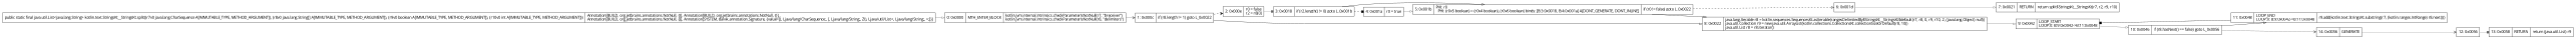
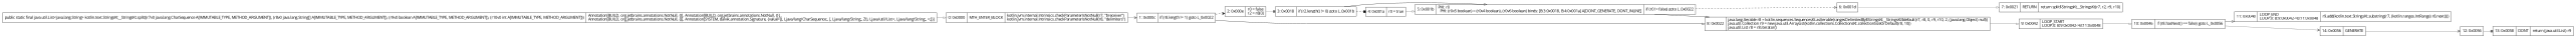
  digraph {
    fontname="Open Sans"
    rankdir=LR
    node [fontname="Open Sans" shape=record]
    edge [arrowhead=onormal color=gray40 fontname="Open Sans"]
    n1 [label="{0\:\ 0x0000|MTH_ENTER_BLOCK\l|kotlin.jvm.internal.Intrinsics.checkParameterIsNotNull(r7, \"$receiver\")\lkotlin.jvm.internal.Intrinsics.checkParameterIsNotNull(r8, \"delimiters\")\l}"]
    n2 [label="{1\:\ 0x000c|if (r8.length != 1) goto L_0x0022\l}"]
    n3 [label="{2\:\ 0x000e|r0 = false\lr2 = r8[0]\l}"]
    n4 [label="{8\:\ 0x0022|java.lang.Iterable r8 = kotlin.sequences.SequencesKt.asIterable(rangesDelimitedBy$StringsKt__StringsKt$default(r7, r8, 0, r9, r10, 2, (java.lang.Object) null))\ljava.util.Collection r9 = new java.util.ArrayList(kotlin.collections.CollectionsKt.collectionSizeOrDefault(r8, 10))\ljava.util.List r8 = r8.iterator()\l}"]
    n5 [label="{3\:\ 0x0018|if (r2.length() != 0) goto L_0x001b\l}"]
    n6 [label="{9\:\ 0x0042|LOOP_START\lLOOP:0: B:9:0x0042\-\>B:11:0x0048\l}"]
    n7 [label="{4\:\ 0x001a|r0 = true\l}"]
    n8 [label="{5\:\ 0x001b|PHI: r0 \l  PHI: (r0v5 boolean) = (r0v4 boolean), (r0v6 boolean) binds: [B:3:0x0018, B:4:0x001a] A[DONT_GENERATE, DONT_INLINE]\l|if (r0 != false) goto L_0x0022\l}"]
    n9 [label="{6\:\ 0x001d}"]
    n10 [label="{7\:\ 0x0021|RETURN\l|return split$StringsKt__StringsKt(r7, r2, r9, r10)\l}"]
    n11 [label="{10\:\ 0x0046|if (r8.hasNext() == false) goto L_0x0056\l}"]
    n12 [label="{11\:\ 0x0048|LOOP_END\lLOOP:0: B:9:0x0042\-\>B:11:0x0048\l|r9.add(kotlin.text.StringsKt.substring(r7, (kotlin.ranges.IntRange) r8.next()))\l}"]
    n13 [label="{14\:\ 0x0056|GENERATE\l}"]
    n14 [label="{12\:\ 0x0056}"]
-   n15 [label="{13\:\ 0x0058|RETURN\l|return (java.util.List) r9\l}"]
+   n15 [label="{13\:\ 0x0058|DONT\l|return (java.util.List) r9\l}"]
    n16 [label="{public static final java.util.List\<java.lang.String\> kotlin.text.StringsKt__StringsKt.split((r7v0 java.lang.CharSequence A[IMMUTABLE_TYPE, METHOD_ARGUMENT]), (r8v0 java.lang.String[] A[IMMUTABLE_TYPE, METHOD_ARGUMENT]), (r9v0 boolean A[IMMUTABLE_TYPE, METHOD_ARGUMENT]), (r10v0 int A[IMMUTABLE_TYPE, METHOD_ARGUMENT]))  | Annotation[BUILD, org.jetbrains.annotations.NotNull, \{\}], Annotation[BUILD, org.jetbrains.annotations.NotNull, \{\}], , \lAnnotation[BUILD, org.jetbrains.annotations.NotNull, \{\}], Annotation[SYSTEM, dalvik.annotation.Signature, \{value=[(, Ljava\/lang\/CharSequence;, [, Ljava\/lang\/String;, ZI), Ljava\/util\/List\<, Ljava\/lang\/String;, \>;]\}]\l}"]
    n1 -> n2 [arrowhead=vee]
    n2 -> n3 [arrowhead=vee color=black style=dashed]
    n2 -> n4 [color=black]
    n3 -> n5 [arrowhead=box]
    n4 -> n6
    n5 -> n7 [arrowhead=box color=black style=dashed]
    n5 -> n8 [color=black]
    n6 -> n11
    n7 -> n8
    n8 -> n4 [color=black]
    n8 -> n9 [color=black style=dashed]
    n9 -> n10
    n11 -> n12 [color=black style=solid]
    n11 -> n13 [arrowhead=vee]
-   n12 -> n6 [arrowhead=box color=black]
    n13 -> n14 [arrowhead=vee]
    n14 -> n15 [arrowhead=box]
    n16 -> n1
  }
